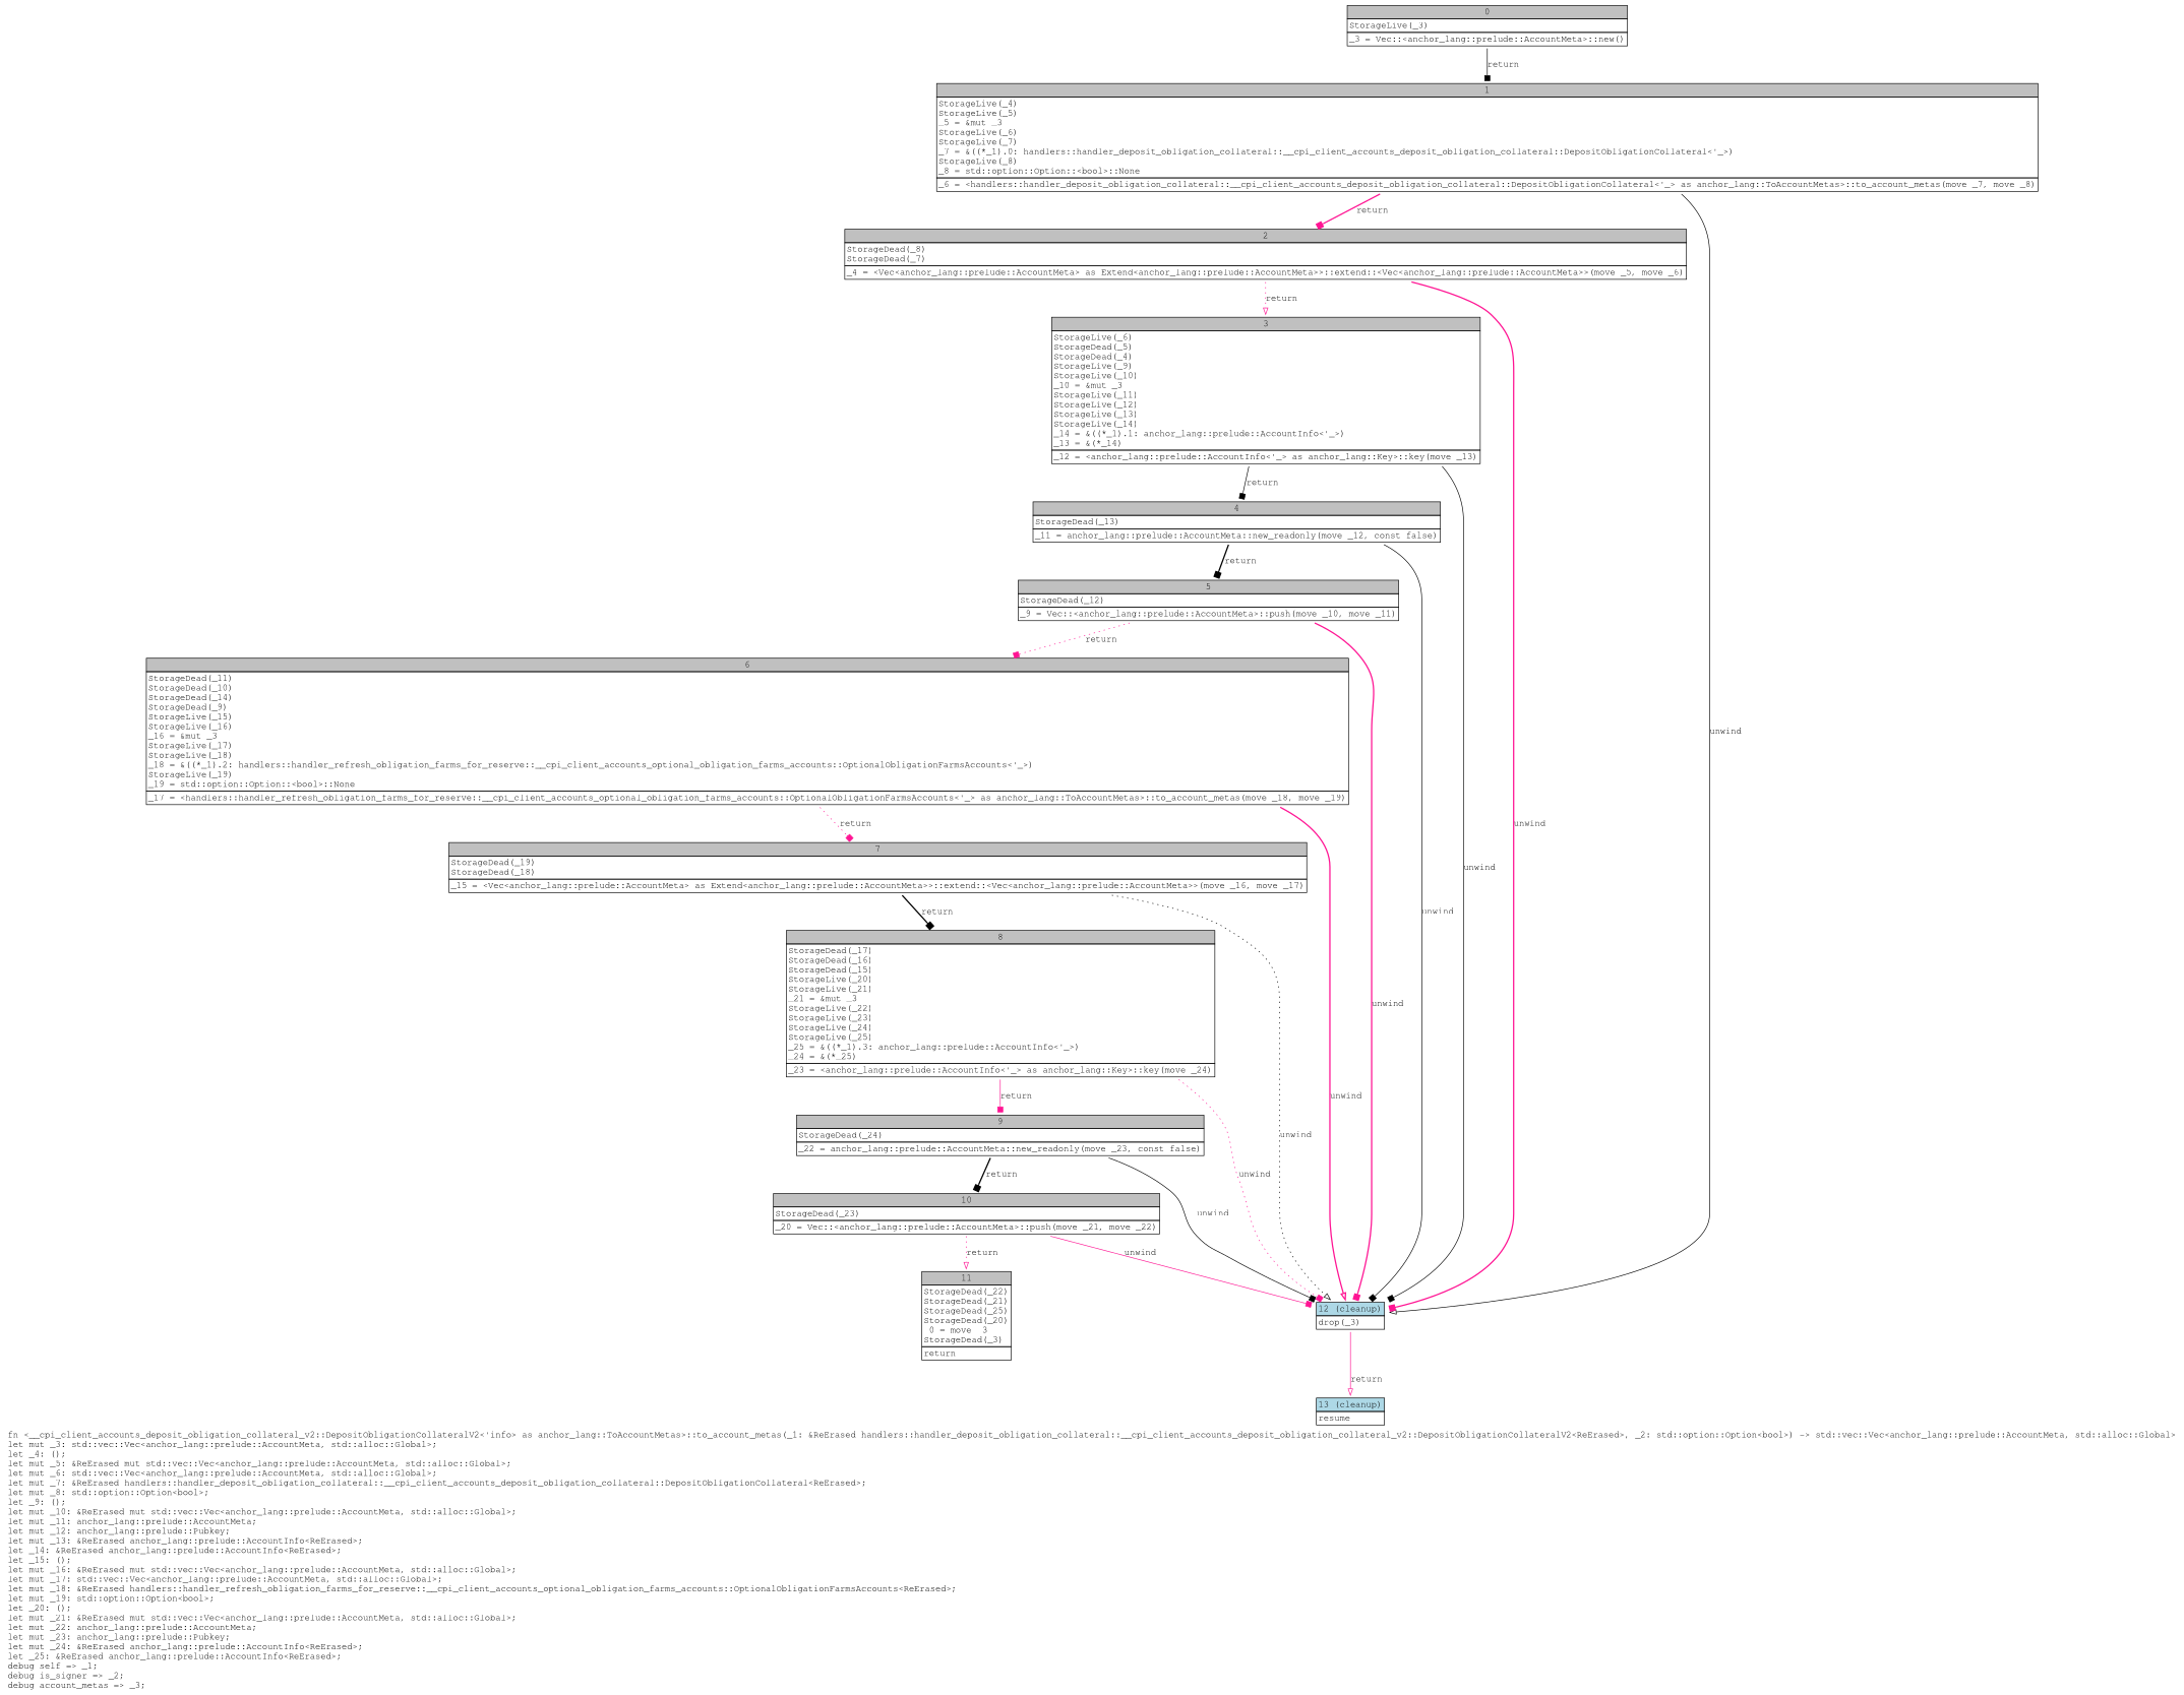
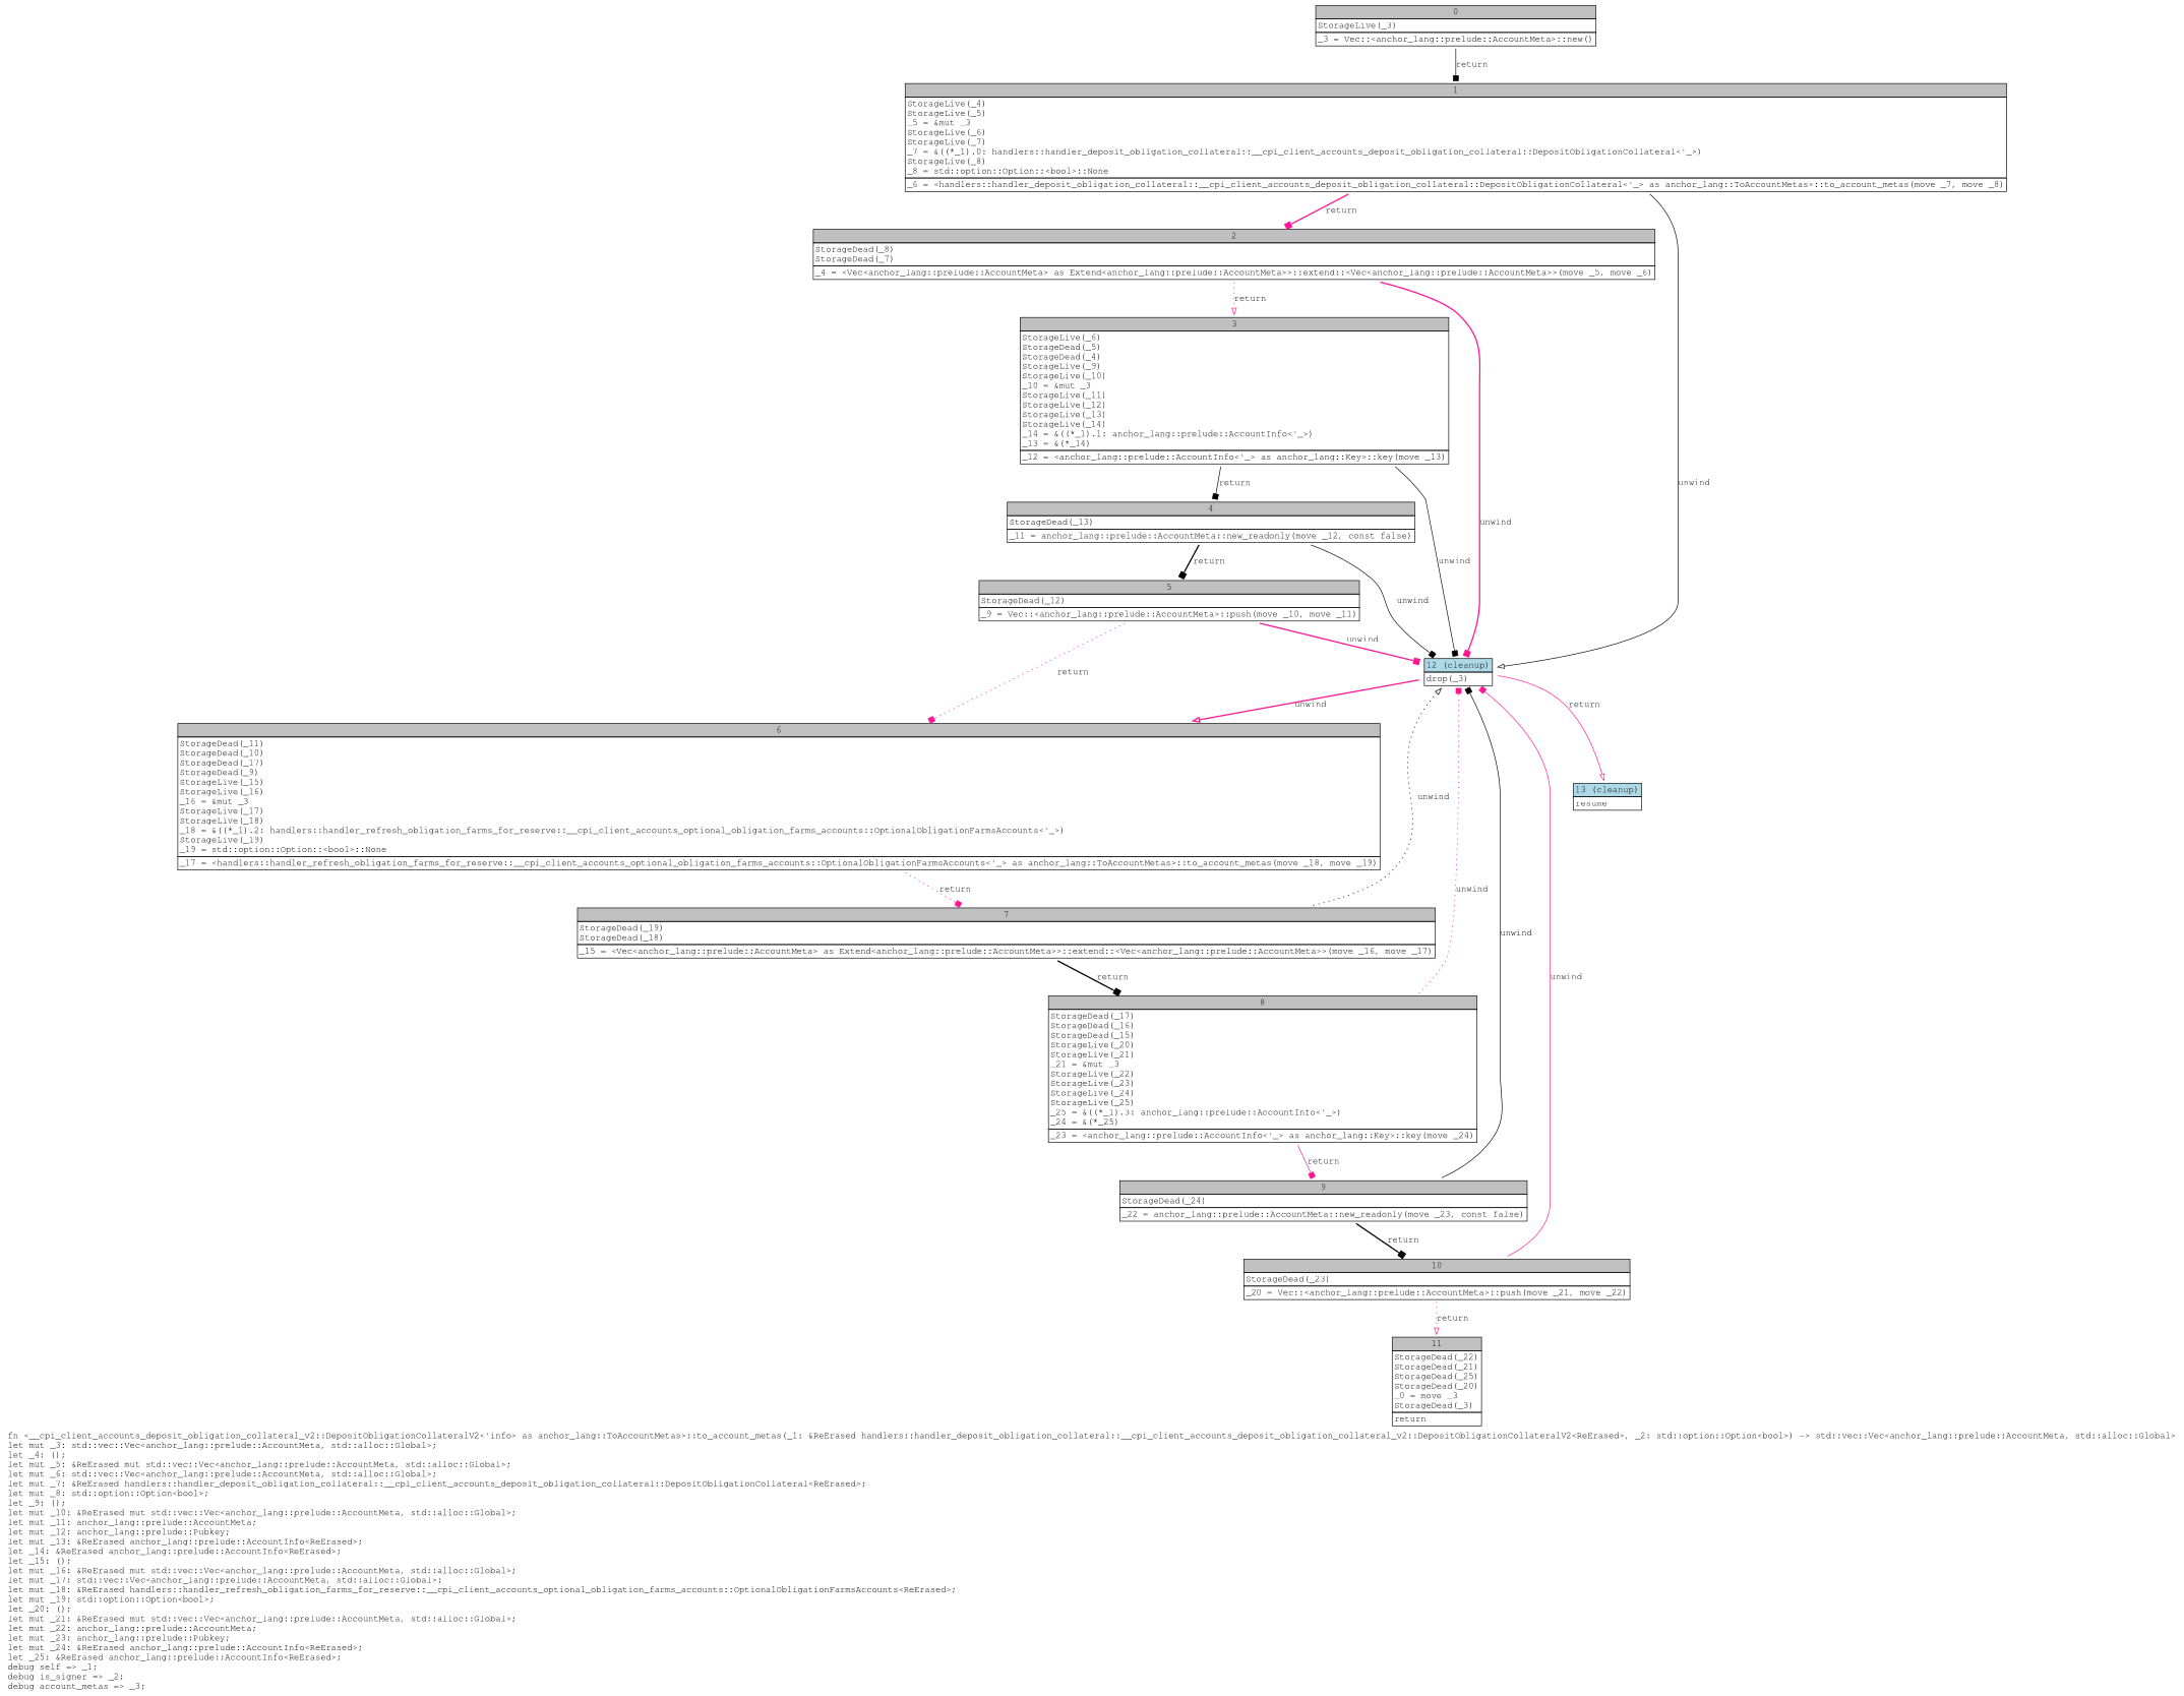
  digraph {
    fontname="Courier, monospace"
    label=<fn &lt;__cpi_client_accounts_deposit_obligation_collateral_v2::DepositObligationCollateralV2&lt;'info&gt; as anchor_lang::ToAccountMetas&gt;::to_account_metas(_1: &amp;ReErased handlers::handler_deposit_obligation_collateral::__cpi_client_accounts_deposit_obligation_collateral_v2::DepositObligationCollateralV2&lt;ReErased&gt;, _2: std::option::Option&lt;bool&gt;) -&gt; std::vec::Vec&lt;anchor_lang::prelude::AccountMeta, std::alloc::Global&gt;<br align="left"/>let mut _3: std::vec::Vec&lt;anchor_lang::prelude::AccountMeta, std::alloc::Global&gt;;<br align="left"/>let _4: ();<br align="left"/>let mut _5: &amp;ReErased mut std::vec::Vec&lt;anchor_lang::prelude::AccountMeta, std::alloc::Global&gt;;<br align="left"/>let mut _6: std::vec::Vec&lt;anchor_lang::prelude::AccountMeta, std::alloc::Global&gt;;<br align="left"/>let mut _7: &amp;ReErased handlers::handler_deposit_obligation_collateral::__cpi_client_accounts_deposit_obligation_collateral::DepositObligationCollateral&lt;ReErased&gt;;<br align="left"/>let mut _8: std::option::Option&lt;bool&gt;;<br align="left"/>let _9: ();<br align="left"/>let mut _10: &amp;ReErased mut std::vec::Vec&lt;anchor_lang::prelude::AccountMeta, std::alloc::Global&gt;;<br align="left"/>let mut _11: anchor_lang::prelude::AccountMeta;<br align="left"/>let mut _12: anchor_lang::prelude::Pubkey;<br align="left"/>let mut _13: &amp;ReErased anchor_lang::prelude::AccountInfo&lt;ReErased&gt;;<br align="left"/>let _14: &amp;ReErased anchor_lang::prelude::AccountInfo&lt;ReErased&gt;;<br align="left"/>let _15: ();<br align="left"/>let mut _16: &amp;ReErased mut std::vec::Vec&lt;anchor_lang::prelude::AccountMeta, std::alloc::Global&gt;;<br align="left"/>let mut _17: std::vec::Vec&lt;anchor_lang::prelude::AccountMeta, std::alloc::Global&gt;;<br align="left"/>let mut _18: &amp;ReErased handlers::handler_refresh_obligation_farms_for_reserve::__cpi_client_accounts_optional_obligation_farms_accounts::OptionalObligationFarmsAccounts&lt;ReErased&gt;;<br align="left"/>let mut _19: std::option::Option&lt;bool&gt;;<br align="left"/>let _20: ();<br align="left"/>let mut _21: &amp;ReErased mut std::vec::Vec&lt;anchor_lang::prelude::AccountMeta, std::alloc::Global&gt;;<br align="left"/>let mut _22: anchor_lang::prelude::AccountMeta;<br align="left"/>let mut _23: anchor_lang::prelude::Pubkey;<br align="left"/>let mut _24: &amp;ReErased anchor_lang::prelude::AccountInfo&lt;ReErased&gt;;<br align="left"/>let _25: &amp;ReErased anchor_lang::prelude::AccountInfo&lt;ReErased&gt;;<br align="left"/>debug self =&gt; _1;<br align="left"/>debug is_signer =&gt; _2;<br align="left"/>debug account_metas =&gt; _3;<br align="left"/>>
    node [fontname="Courier, monospace" shape=none]
    edge [arrowhead=box color=deeppink fontname="Courier, monospace" style=solid]
    n1 [label=<<table border="0" cellborder="1" cellspacing="0"><tr><td bgcolor="gray" align="center" colspan="1">0</td></tr><tr><td align="left" balign="left">StorageLive(_3)<br/></td></tr><tr><td align="left">_3 = Vec::&lt;anchor_lang::prelude::AccountMeta&gt;::new()</td></tr></table>>]
    n2 [label=<<table border="0" cellborder="1" cellspacing="0"><tr><td bgcolor="gray" align="center" colspan="1">1</td></tr><tr><td align="left" balign="left">StorageLive(_4)<br/>StorageLive(_5)<br/>_5 = &amp;mut _3<br/>StorageLive(_6)<br/>StorageLive(_7)<br/>_7 = &amp;((*_1).0: handlers::handler_deposit_obligation_collateral::__cpi_client_accounts_deposit_obligation_collateral::DepositObligationCollateral&lt;'_&gt;)<br/>StorageLive(_8)<br/>_8 = std::option::Option::&lt;bool&gt;::None<br/></td></tr><tr><td align="left">_6 = &lt;handlers::handler_deposit_obligation_collateral::__cpi_client_accounts_deposit_obligation_collateral::DepositObligationCollateral&lt;'_&gt; as anchor_lang::ToAccountMetas&gt;::to_account_metas(move _7, move _8)</td></tr></table>>]
    n3 [label=<<table border="0" cellborder="1" cellspacing="0"><tr><td bgcolor="gray" align="center" colspan="1">2</td></tr><tr><td align="left" balign="left">StorageDead(_8)<br/>StorageDead(_7)<br/></td></tr><tr><td align="left">_4 = &lt;Vec&lt;anchor_lang::prelude::AccountMeta&gt; as Extend&lt;anchor_lang::prelude::AccountMeta&gt;&gt;::extend::&lt;Vec&lt;anchor_lang::prelude::AccountMeta&gt;&gt;(move _5, move _6)</td></tr></table>>]
    n4 [label=<<table border="0" cellborder="1" cellspacing="0"><tr><td bgcolor="lightblue" align="center" colspan="1">12 (cleanup)</td></tr><tr><td align="left">drop(_3)</td></tr></table>>]
    n5 [label=<<table border="0" cellborder="1" cellspacing="0"><tr><td bgcolor="gray" align="center" colspan="1">3</td></tr><tr><td align="left" balign="left">StorageLive(_6)<br/>StorageDead(_5)<br/>StorageDead(_4)<br/>StorageLive(_9)<br/>StorageLive(_10)<br/>_10 = &amp;mut _3<br/>StorageLive(_11)<br/>StorageLive(_12)<br/>StorageLive(_13)<br/>StorageLive(_14)<br/>_14 = &amp;((*_1).1: anchor_lang::prelude::AccountInfo&lt;'_&gt;)<br/>_13 = &amp;(*_14)<br/></td></tr><tr><td align="left">_12 = &lt;anchor_lang::prelude::AccountInfo&lt;'_&gt; as anchor_lang::Key&gt;::key(move _13)</td></tr></table>>]
    n6 [label=<<table border="0" cellborder="1" cellspacing="0"><tr><td bgcolor="lightblue" align="center" colspan="1">13 (cleanup)</td></tr><tr><td align="left">resume</td></tr></table>>]
    n7 [label=<<table border="0" cellborder="1" cellspacing="0"><tr><td bgcolor="gray" align="center" colspan="1">4</td></tr><tr><td align="left" balign="left">StorageDead(_13)<br/></td></tr><tr><td align="left">_11 = anchor_lang::prelude::AccountMeta::new_readonly(move _12, const false)</td></tr></table>>]
    n8 [label=<<table border="0" cellborder="1" cellspacing="0"><tr><td bgcolor="gray" align="center" colspan="1">5</td></tr><tr><td align="left" balign="left">StorageDead(_12)<br/></td></tr><tr><td align="left">_9 = Vec::&lt;anchor_lang::prelude::AccountMeta&gt;::push(move _10, move _11)</td></tr></table>>]
-   n9 [label=<<table border="0" cellborder="1" cellspacing="0"><tr><td bgcolor="gray" align="center" colspan="1">6</td></tr><tr><td align="left" balign="left">StorageDead(_11)<br/>StorageDead(_10)<br/>StorageDead(_14)<br/>StorageDead(_9)<br/>StorageLive(_15)<br/>StorageLive(_16)<br/>_16 = &amp;mut _3<br/>StorageLive(_17)<br/>StorageLive(_18)<br/>_18 = &amp;((*_1).2: handlers::handler_refresh_obligation_farms_for_reserve::__cpi_client_accounts_optional_obligation_farms_accounts::OptionalObligationFarmsAccounts&lt;'_&gt;)<br/>StorageLive(_19)<br/>_19 = std::option::Option::&lt;bool&gt;::None<br/></td></tr><tr><td align="left">_17 = &lt;handlers::handler_refresh_obligation_farms_for_reserve::__cpi_client_accounts_optional_obligation_farms_accounts::OptionalObligationFarmsAccounts&lt;'_&gt; as anchor_lang::ToAccountMetas&gt;::to_account_metas(move _18, move _19)</td></tr></table>>]
+   n9 [label=<<table border="0" cellborder="1" cellspacing="0"><tr><td bgcolor="gray" align="center" colspan="1">6</td></tr><tr><td align="left" balign="left">StorageDead(_11)<br/>StorageDead(_10)<br/>StorageDead(_17)<br/>StorageDead(_9)<br/>StorageLive(_15)<br/>StorageLive(_16)<br/>_16 = &amp;mut _3<br/>StorageLive(_17)<br/>StorageLive(_18)<br/>_18 = &amp;((*_1).2: handlers::handler_refresh_obligation_farms_for_reserve::__cpi_client_accounts_optional_obligation_farms_accounts::OptionalObligationFarmsAccounts&lt;'_&gt;)<br/>StorageLive(_19)<br/>_19 = std::option::Option::&lt;bool&gt;::None<br/></td></tr><tr><td align="left">_17 = &lt;handlers::handler_refresh_obligation_farms_for_reserve::__cpi_client_accounts_optional_obligation_farms_accounts::OptionalObligationFarmsAccounts&lt;'_&gt; as anchor_lang::ToAccountMetas&gt;::to_account_metas(move _18, move _19)</td></tr></table>>]
    n10 [label=<<table border="0" cellborder="1" cellspacing="0"><tr><td bgcolor="gray" align="center" colspan="1">7</td></tr><tr><td align="left" balign="left">StorageDead(_19)<br/>StorageDead(_18)<br/></td></tr><tr><td align="left">_15 = &lt;Vec&lt;anchor_lang::prelude::AccountMeta&gt; as Extend&lt;anchor_lang::prelude::AccountMeta&gt;&gt;::extend::&lt;Vec&lt;anchor_lang::prelude::AccountMeta&gt;&gt;(move _16, move _17)</td></tr></table>>]
    n11 [label=<<table border="0" cellborder="1" cellspacing="0"><tr><td bgcolor="gray" align="center" colspan="1">8</td></tr><tr><td align="left" balign="left">StorageDead(_17)<br/>StorageDead(_16)<br/>StorageDead(_15)<br/>StorageLive(_20)<br/>StorageLive(_21)<br/>_21 = &amp;mut _3<br/>StorageLive(_22)<br/>StorageLive(_23)<br/>StorageLive(_24)<br/>StorageLive(_25)<br/>_25 = &amp;((*_1).3: anchor_lang::prelude::AccountInfo&lt;'_&gt;)<br/>_24 = &amp;(*_25)<br/></td></tr><tr><td align="left">_23 = &lt;anchor_lang::prelude::AccountInfo&lt;'_&gt; as anchor_lang::Key&gt;::key(move _24)</td></tr></table>>]
    n12 [label=<<table border="0" cellborder="1" cellspacing="0"><tr><td bgcolor="gray" align="center" colspan="1">9</td></tr><tr><td align="left" balign="left">StorageDead(_24)<br/></td></tr><tr><td align="left">_22 = anchor_lang::prelude::AccountMeta::new_readonly(move _23, const false)</td></tr></table>>]
    n13 [label=<<table border="0" cellborder="1" cellspacing="0"><tr><td bgcolor="gray" align="center" colspan="1">10</td></tr><tr><td align="left" balign="left">StorageDead(_23)<br/></td></tr><tr><td align="left">_20 = Vec::&lt;anchor_lang::prelude::AccountMeta&gt;::push(move _21, move _22)</td></tr></table>>]
    n14 [label=<<table border="0" cellborder="1" cellspacing="0"><tr><td bgcolor="gray" align="center" colspan="1">11</td></tr><tr><td align="left" balign="left">StorageDead(_22)<br/>StorageDead(_21)<br/>StorageDead(_25)<br/>StorageDead(_20)<br/>_0 = move _3<br/>StorageDead(_3)<br/></td></tr><tr><td align="left">return</td></tr></table>>]
    n1 -> n2 [color=black label=return]
    n2 -> n3 [label=return style=bold]
    n2 -> n4 [arrowhead=onormal color=black label=unwind]
    n3 -> n4 [label=unwind style=bold]
    n3 -> n5 [arrowhead=onormal label=return style=dotted]
    n4 -> n6 [arrowhead=onormal label=return]
    n5 -> n4 [color=black label=unwind]
    n5 -> n7 [color=black label=return]
    n7 -> n4 [color=black label=unwind]
    n7 -> n8 [color=black label=return style=bold]
    n8 -> n4 [label=unwind style=bold]
    n8 -> n9 [label=return style=dotted]
-   n9 -> n4 [arrowhead=onormal label=unwind style=bold]
+   n4 -> n9 [arrowhead=onormal label=unwind style=bold]
    n9 -> n10 [label=return style=dotted]
    n10 -> n4 [arrowhead=onormal color=black label=unwind style=dotted]
    n10 -> n11 [color=black label=return style=bold]
    n11 -> n4 [label=unwind style=dotted]
    n11 -> n12 [label=return]
    n12 -> n4 [color=black label=unwind]
    n12 -> n13 [color=black label=return style=bold]
    n13 -> n4 [label=unwind]
    n13 -> n14 [arrowhead=onormal label=return style=dotted]
  }
